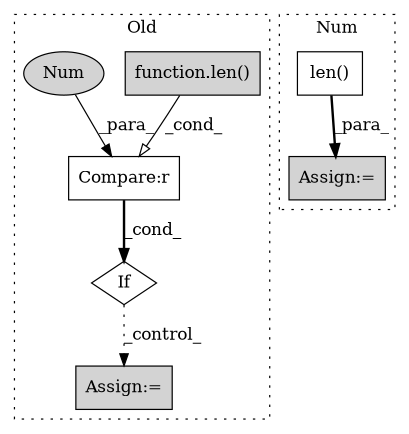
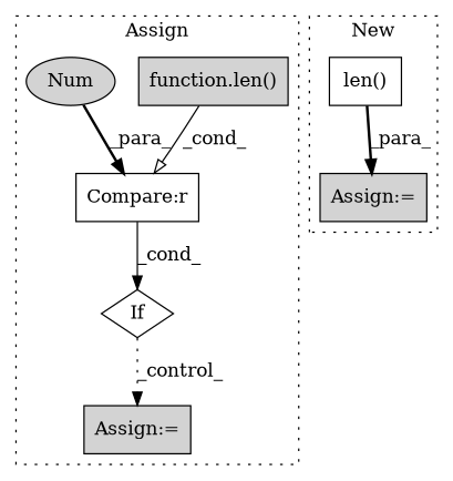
  digraph {
    node [a=75 fillcolor=lightgrey l=3 shape=box style=filled]
    edge [arrowhead=normal style=solid]
    n1 [l="4,1" label="function.len()" s="13432,13445"]
    n2 [a=68 label="Assign:=" s=13586]
    n3 [a=96 fillcolor=white label=If s=13369 shape=diamond]
    n4 [a=40 fillcolor=white l=19 label="Compare:r" s=13432]
    n5 [a=76 l=1 label=Num s=13450 shape=ellipse]
    n6 [fillcolor=white l=25 label="len()" s=8031]
    n7 [a=68 label="Assign:=" s=8022]
    subgraph cluster_1 {
-     label=Old
+     label=Assign
      style=dotted
      n1
      n2
      n3
      n4
      n5
    }
    subgraph cluster_2 {
-     label=Num
+     label=New
      style=dotted
      n6
      n7
    }
    n1 -> n4 [arrowhead=onormal label=_cond_]
    n3 -> n2 [label=_control_ style=dotted]
-   n4 -> n3 [label=_cond_ style=bold]
-   n5 -> n4 [label=_para_]
+   n4 -> n3 [label=_cond_]
+   n5 -> n4 [label=_para_ style=bold]
    n6 -> n7 [label=_para_ style=bold]
  }
